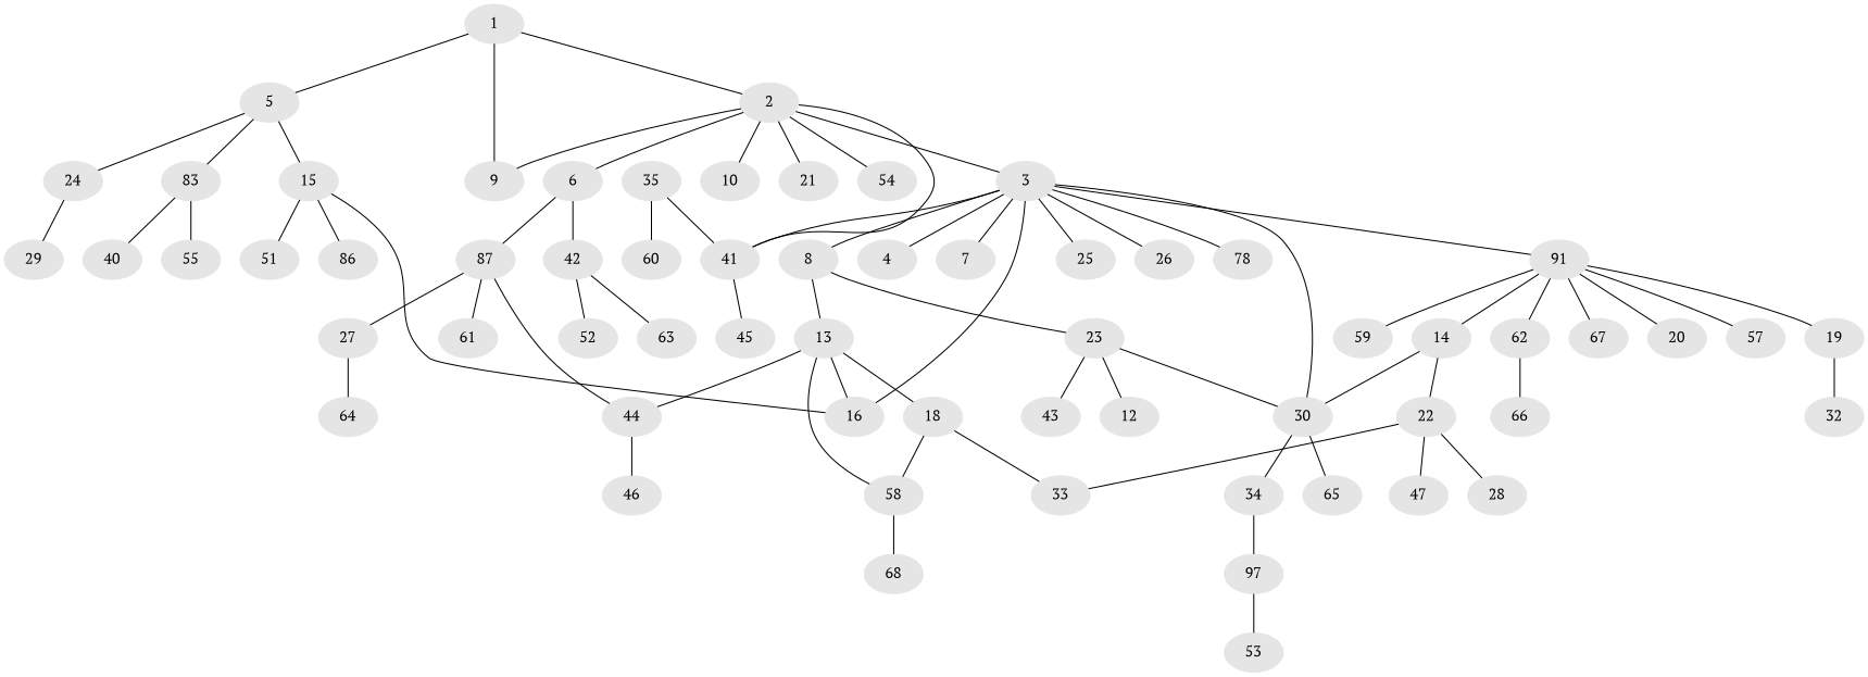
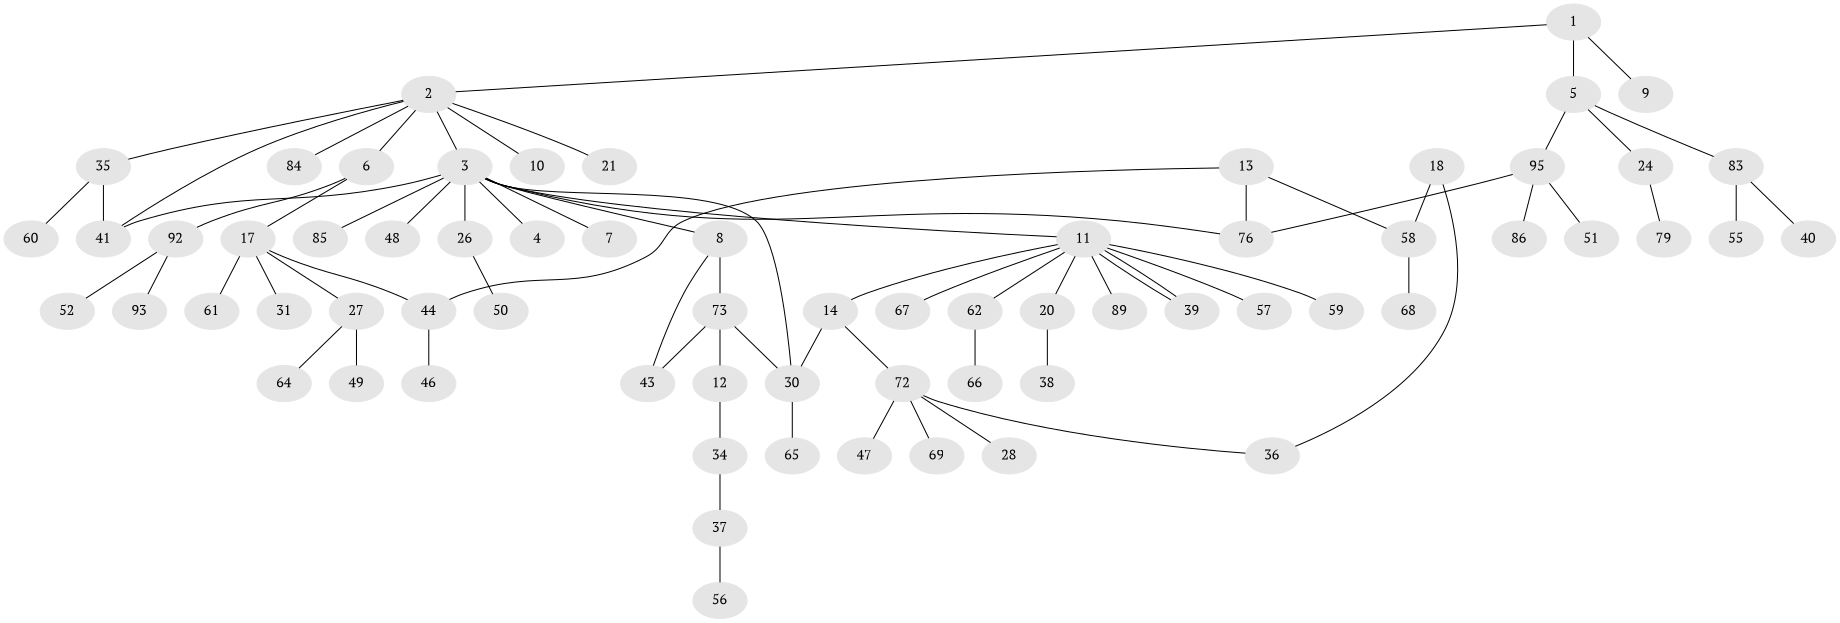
  graph {
    fontname="PT Serif"
    node [color=gray90 fontname="PT Serif" style=filled]
    edge [fontname="PT Serif"]
    1
    2
    5
    9
    3
    6
    10
    21
    35
    41
-   54
-   15
+   54 [label=84]
+   15 [label=95]
    24
    n14 [label=83]
    4
    7
    8
-   11 [label=91]
-   16
-   25
+   11
+   16 [label=76]
+   25 [label=85]
    26
    30
-   48 [label=78]
-   17 [label=87]
-   42
+   48
+   17
+   42 [label=92]
    60
-   45
    13
-   23
+   23 [label=73]
    14
-   19
+   19 [label=89]
    20
+   39
    57
    59
    62
    67
+   50
    34
    65
    51
    n42 [label=86]
-   29
+   29 [label=79]
    40
    55
    44
    27
+   31
    61
    52
-   63
+   63 [label=93]
    18
    58
    12
    43
-   22
-   32
+   22 [label=72]
+   38
    66
-   36 [label=33]
+   36
    46
    68
    28
    47
+   69
+   49
    64
-   37 [label=97]
-   53
+   37
+   53 [label=56]
    1 -- 2
    1 -- 5
    1 -- 9
    2 -- 3
    2 -- 6
    2 -- 10
    2 -- 21
-   2 -- 9
+   2 -- 35
    2 -- 41
    2 -- 54
    5 -- 15
    5 -- 24
    5 -- n14
    3 -- 41
    3 -- 4
    3 -- 7
    3 -- 8
    3 -- 11
    3 -- 16
    3 -- 25
    3 -- 26
    3 -- 30
    3 -- 48
    6 -- 17
    6 -- 42
    35 -- 41
    35 -- 60
-   41 -- 45
    15 -- 16
    15 -- 51
    15 -- n42
    24 -- 29
    n14 -- 40
    n14 -- 55
-   8 -- 13
+   8 -- 43
    8 -- 23
    11 -- 14
    11 -- 19
    11 -- 20
+   11 -- 39
+   11 -- 39
    11 -- 57
    11 -- 59
    11 -- 62
    11 -- 67
-   30 -- 34
+   26 -- 50
+   12 -- 34
    30 -- 65
    17 -- 44
    17 -- 27
+   17 -- 31
    17 -- 61
    42 -- 52
    42 -- 63
    13 -- 16
    13 -- 44
-   13 -- 18
    13 -- 58
    23 -- 30
    23 -- 12
    23 -- 43
    14 -- 30
    14 -- 22
-   19 -- 32
+   20 -- 38
    62 -- 66
    34 -- 37
    44 -- 46
+   27 -- 49
    27 -- 64
    18 -- 58
    18 -- 36
    58 -- 68
    22 -- 36
    22 -- 28
    22 -- 47
+   22 -- 69
    37 -- 53
  }
